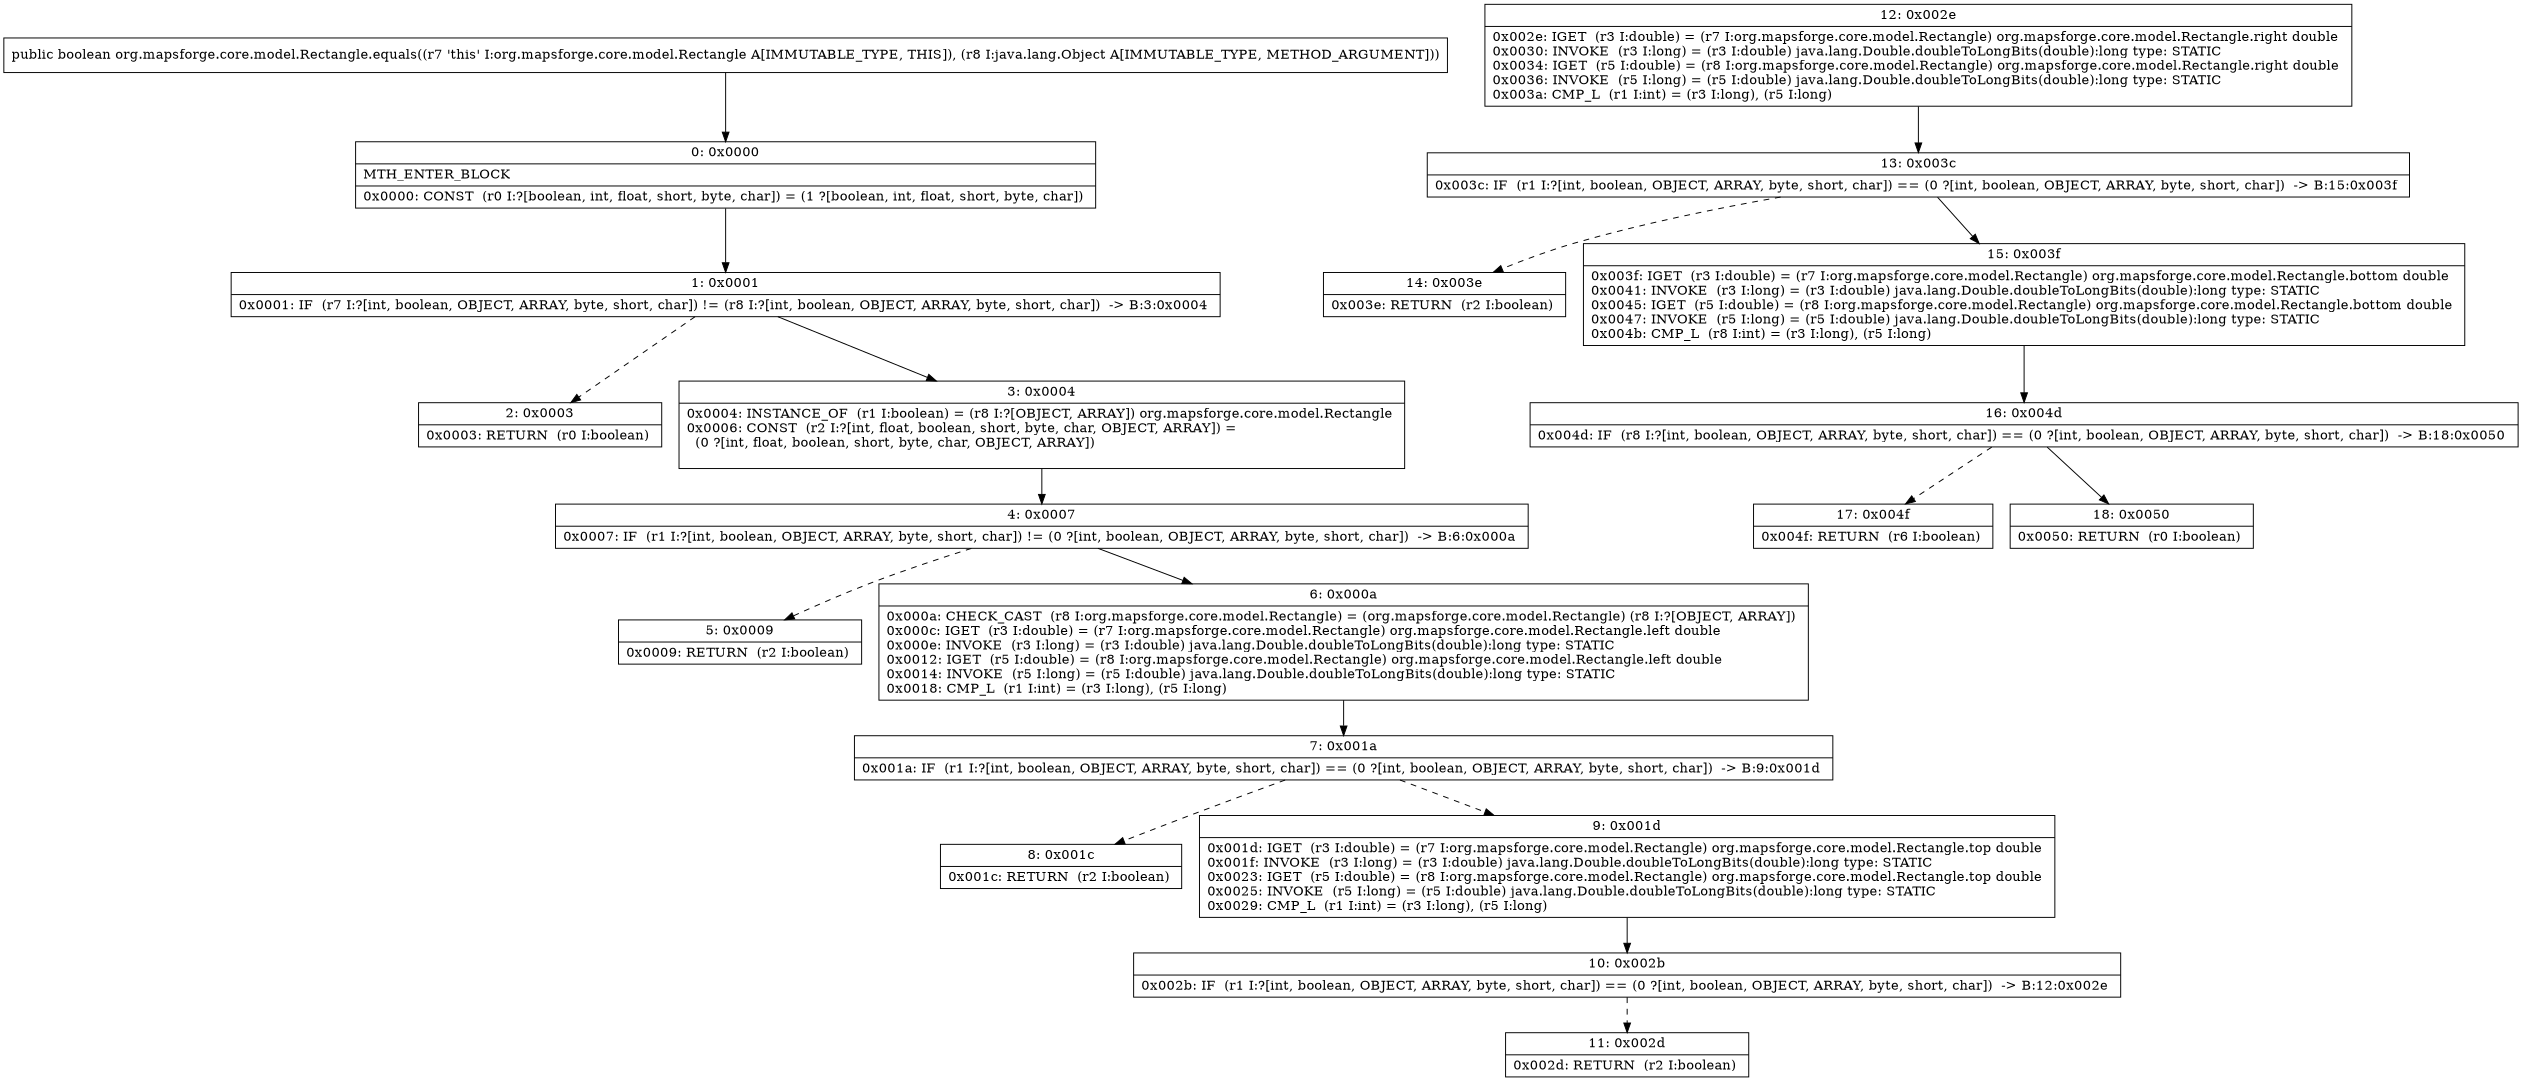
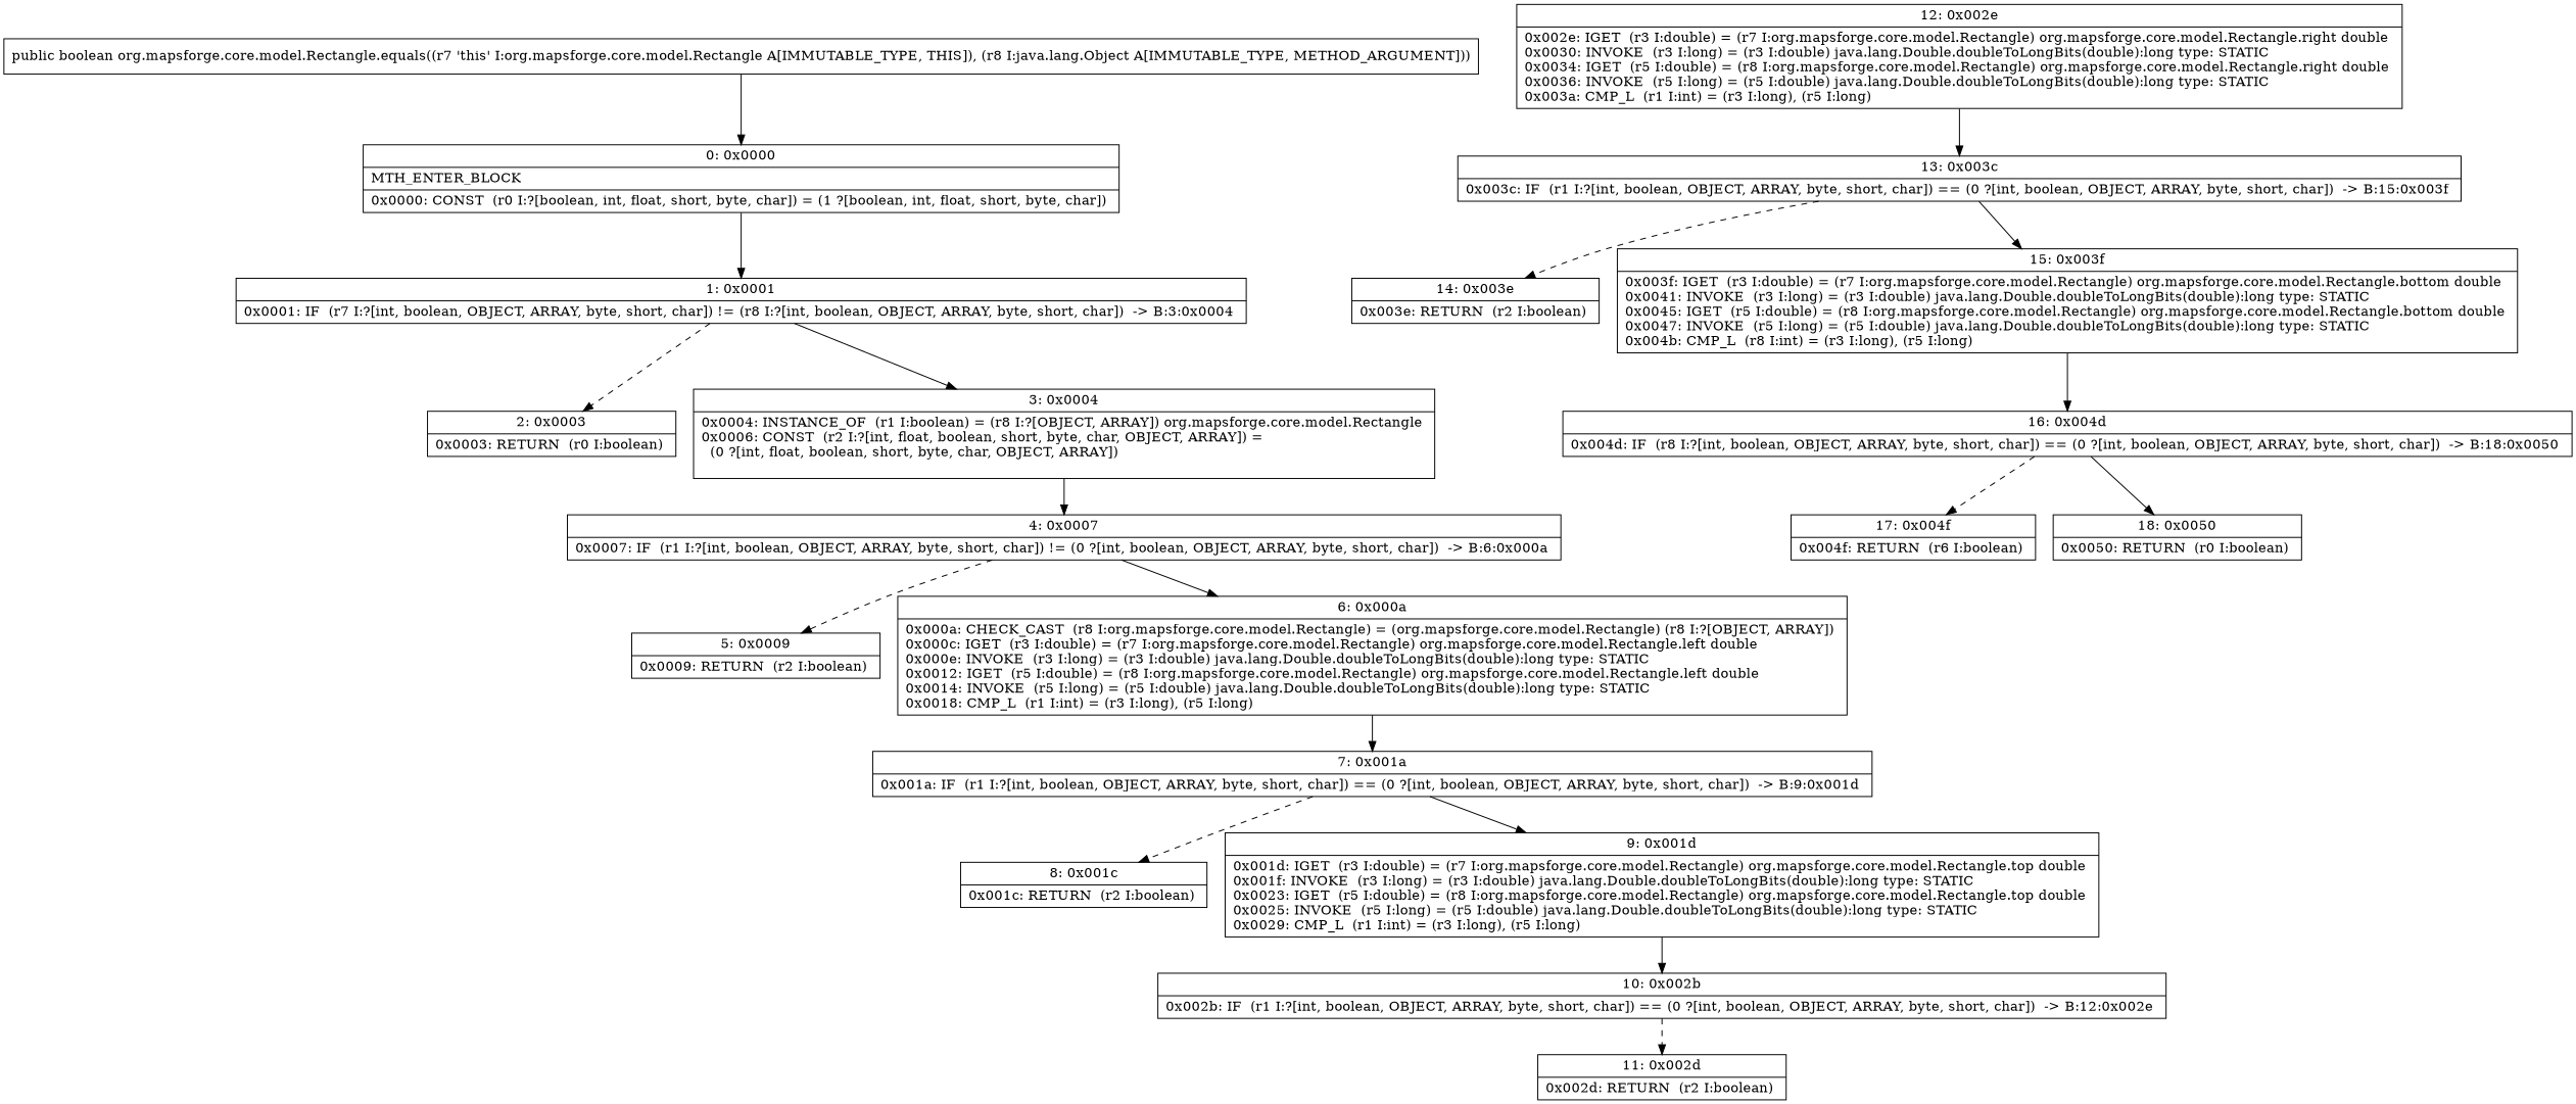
  digraph {
    node [shape=record]
    n1 [label="{0\:\ 0x0000|MTH_ENTER_BLOCK\l|0x0000: CONST  (r0 I:?[boolean, int, float, short, byte, char]) = (1 ?[boolean, int, float, short, byte, char]) \l}"]
    n2 [label="{1\:\ 0x0001|0x0001: IF  (r7 I:?[int, boolean, OBJECT, ARRAY, byte, short, char]) != (r8 I:?[int, boolean, OBJECT, ARRAY, byte, short, char])  \-\> B:3:0x0004 \l}"]
    n3 [label="{2\:\ 0x0003|0x0003: RETURN  (r0 I:boolean) \l}"]
    n4 [label="{3\:\ 0x0004|0x0004: INSTANCE_OF  (r1 I:boolean) = (r8 I:?[OBJECT, ARRAY]) org.mapsforge.core.model.Rectangle \l0x0006: CONST  (r2 I:?[int, float, boolean, short, byte, char, OBJECT, ARRAY]) = \l  (0 ?[int, float, boolean, short, byte, char, OBJECT, ARRAY])\l \l}"]
    n5 [label="{4\:\ 0x0007|0x0007: IF  (r1 I:?[int, boolean, OBJECT, ARRAY, byte, short, char]) != (0 ?[int, boolean, OBJECT, ARRAY, byte, short, char])  \-\> B:6:0x000a \l}"]
    n6 [label="{5\:\ 0x0009|0x0009: RETURN  (r2 I:boolean) \l}"]
    n7 [label="{6\:\ 0x000a|0x000a: CHECK_CAST  (r8 I:org.mapsforge.core.model.Rectangle) = (org.mapsforge.core.model.Rectangle) (r8 I:?[OBJECT, ARRAY]) \l0x000c: IGET  (r3 I:double) = (r7 I:org.mapsforge.core.model.Rectangle) org.mapsforge.core.model.Rectangle.left double \l0x000e: INVOKE  (r3 I:long) = (r3 I:double) java.lang.Double.doubleToLongBits(double):long type: STATIC \l0x0012: IGET  (r5 I:double) = (r8 I:org.mapsforge.core.model.Rectangle) org.mapsforge.core.model.Rectangle.left double \l0x0014: INVOKE  (r5 I:long) = (r5 I:double) java.lang.Double.doubleToLongBits(double):long type: STATIC \l0x0018: CMP_L  (r1 I:int) = (r3 I:long), (r5 I:long) \l}"]
    n8 [label="{7\:\ 0x001a|0x001a: IF  (r1 I:?[int, boolean, OBJECT, ARRAY, byte, short, char]) == (0 ?[int, boolean, OBJECT, ARRAY, byte, short, char])  \-\> B:9:0x001d \l}"]
    n9 [label="{8\:\ 0x001c|0x001c: RETURN  (r2 I:boolean) \l}"]
    n10 [label="{9\:\ 0x001d|0x001d: IGET  (r3 I:double) = (r7 I:org.mapsforge.core.model.Rectangle) org.mapsforge.core.model.Rectangle.top double \l0x001f: INVOKE  (r3 I:long) = (r3 I:double) java.lang.Double.doubleToLongBits(double):long type: STATIC \l0x0023: IGET  (r5 I:double) = (r8 I:org.mapsforge.core.model.Rectangle) org.mapsforge.core.model.Rectangle.top double \l0x0025: INVOKE  (r5 I:long) = (r5 I:double) java.lang.Double.doubleToLongBits(double):long type: STATIC \l0x0029: CMP_L  (r1 I:int) = (r3 I:long), (r5 I:long) \l}"]
    n11 [label="{10\:\ 0x002b|0x002b: IF  (r1 I:?[int, boolean, OBJECT, ARRAY, byte, short, char]) == (0 ?[int, boolean, OBJECT, ARRAY, byte, short, char])  \-\> B:12:0x002e \l}"]
    n12 [label="{11\:\ 0x002d|0x002d: RETURN  (r2 I:boolean) \l}"]
    n13 [label="{12\:\ 0x002e|0x002e: IGET  (r3 I:double) = (r7 I:org.mapsforge.core.model.Rectangle) org.mapsforge.core.model.Rectangle.right double \l0x0030: INVOKE  (r3 I:long) = (r3 I:double) java.lang.Double.doubleToLongBits(double):long type: STATIC \l0x0034: IGET  (r5 I:double) = (r8 I:org.mapsforge.core.model.Rectangle) org.mapsforge.core.model.Rectangle.right double \l0x0036: INVOKE  (r5 I:long) = (r5 I:double) java.lang.Double.doubleToLongBits(double):long type: STATIC \l0x003a: CMP_L  (r1 I:int) = (r3 I:long), (r5 I:long) \l}"]
    n14 [label="{13\:\ 0x003c|0x003c: IF  (r1 I:?[int, boolean, OBJECT, ARRAY, byte, short, char]) == (0 ?[int, boolean, OBJECT, ARRAY, byte, short, char])  \-\> B:15:0x003f \l}"]
    n15 [label="{14\:\ 0x003e|0x003e: RETURN  (r2 I:boolean) \l}"]
    n16 [label="{15\:\ 0x003f|0x003f: IGET  (r3 I:double) = (r7 I:org.mapsforge.core.model.Rectangle) org.mapsforge.core.model.Rectangle.bottom double \l0x0041: INVOKE  (r3 I:long) = (r3 I:double) java.lang.Double.doubleToLongBits(double):long type: STATIC \l0x0045: IGET  (r5 I:double) = (r8 I:org.mapsforge.core.model.Rectangle) org.mapsforge.core.model.Rectangle.bottom double \l0x0047: INVOKE  (r5 I:long) = (r5 I:double) java.lang.Double.doubleToLongBits(double):long type: STATIC \l0x004b: CMP_L  (r8 I:int) = (r3 I:long), (r5 I:long) \l}"]
    n17 [label="{16\:\ 0x004d|0x004d: IF  (r8 I:?[int, boolean, OBJECT, ARRAY, byte, short, char]) == (0 ?[int, boolean, OBJECT, ARRAY, byte, short, char])  \-\> B:18:0x0050 \l}"]
    n18 [label="{17\:\ 0x004f|0x004f: RETURN  (r6 I:boolean) \l}"]
    n19 [label="{18\:\ 0x0050|0x0050: RETURN  (r0 I:boolean) \l}"]
    n20 [label="{public boolean org.mapsforge.core.model.Rectangle.equals((r7 'this' I:org.mapsforge.core.model.Rectangle A[IMMUTABLE_TYPE, THIS]), (r8 I:java.lang.Object A[IMMUTABLE_TYPE, METHOD_ARGUMENT])) }"]
    n1 -> n2
    n2 -> n3 [style=dashed]
    n2 -> n4
    n4 -> n5
    n5 -> n6 [style=dashed]
    n5 -> n7
    n7 -> n8
    n8 -> n9 [style=dashed]
-   n8 -> n10 [style=dashed]
+   n8 -> n10
    n10 -> n11
    n11 -> n12 [style=dashed]
    n13 -> n14
    n14 -> n15 [style=dashed]
    n14 -> n16
    n16 -> n17
    n17 -> n18 [style=dashed]
    n17 -> n19
    n20 -> n1
  }
